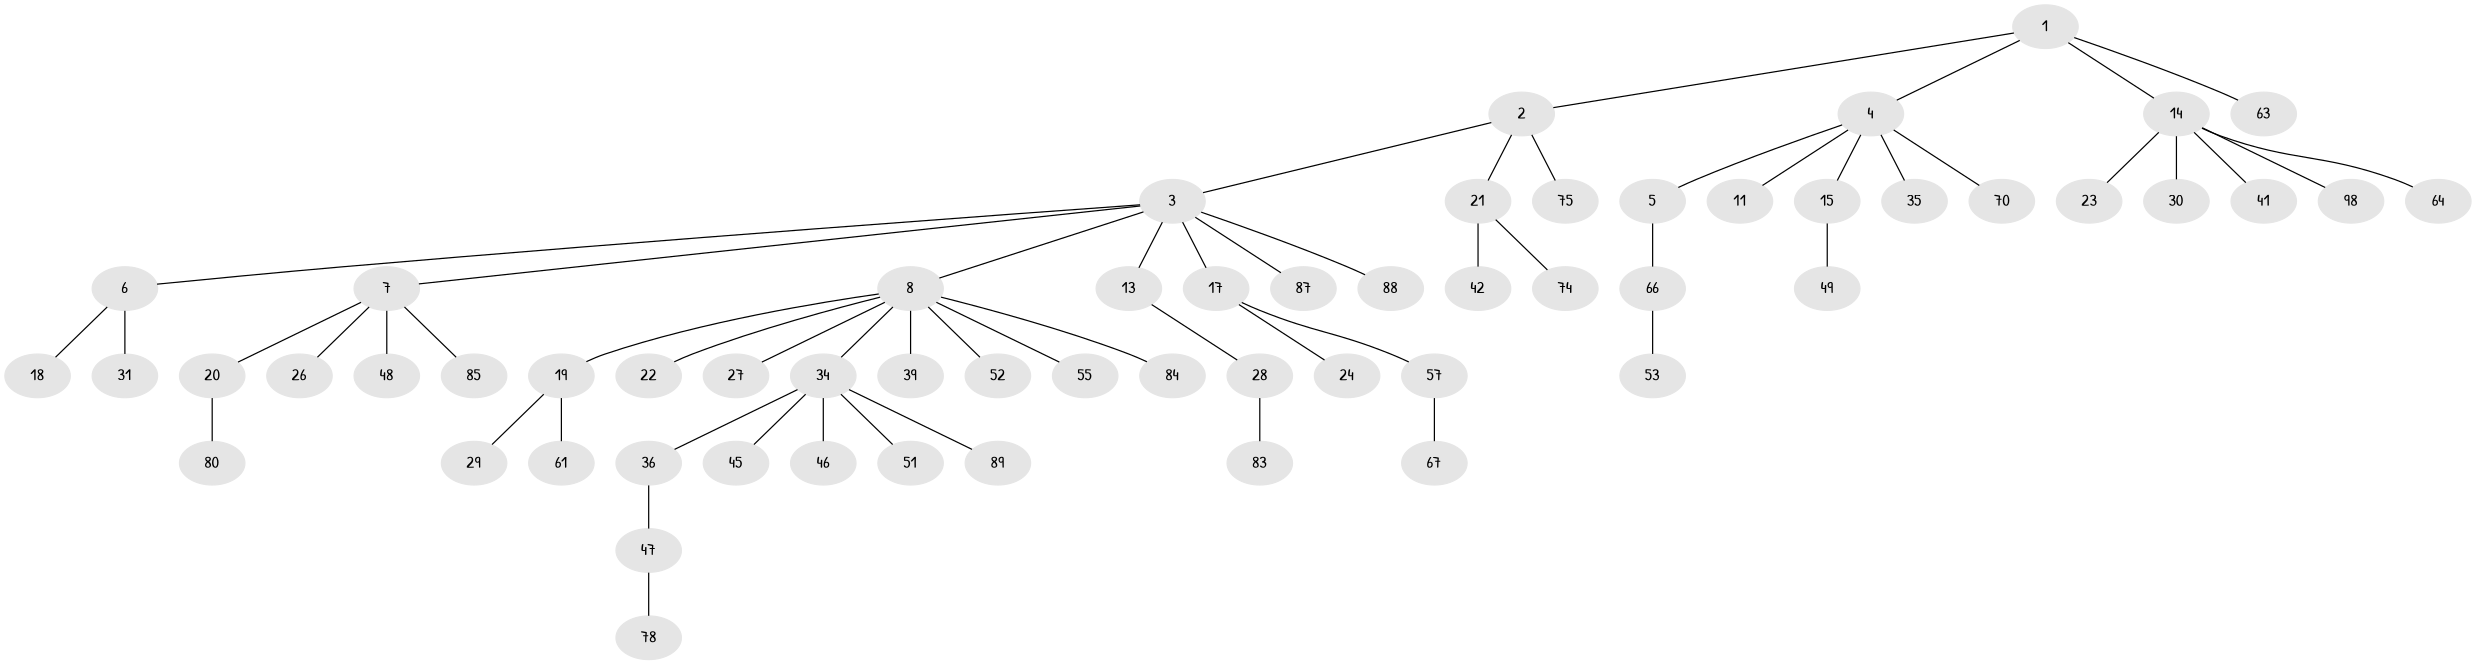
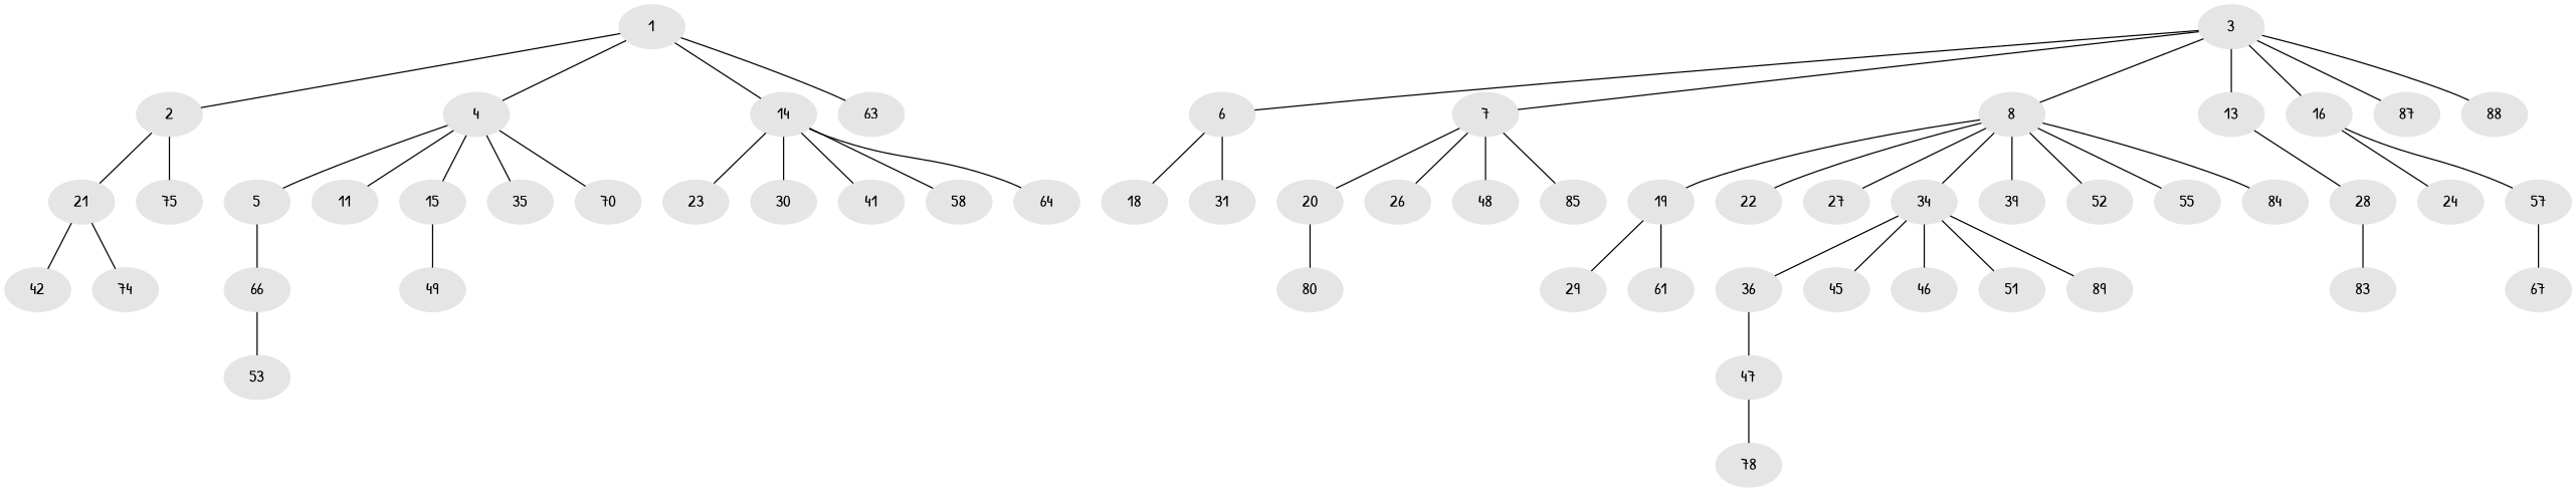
  graph {
    fontname="Patrick Hand"
    node [color=gray90 fontname="Patrick Hand" style=filled]
    edge [fontname="Patrick Hand"]
    1 [super="+10"]
    2 [super="+12"]
    4 [super="+59"]
    14 [super="+16"]
    63
    3 [super="+38"]
    21 [super="+40"]
    75
    5 [super="+32"]
    11 [super="+33"]
    15 [super="+76"]
    35
    70
    23
    30
    41 [super="+43"]
-   58 [label=98]
+   58
    64
    6 [super="+25"]
    7 [super="+54"]
    8 [super="+9"]
    13 [super="+71"]
-   17 [super="+44"]
+   17 [super="+44" label=16]
    87
    88
    42 [super="+83"]
    74
    18
    31 [super="+37"]
    20 [super="+50"]
    26
    48
    85
    19 [super="+86"]
    22
    27
    34 [super="+60"]
    39
    52 [super="+77"]
    55
    84
    28
    24
    57 [super="+68"]
    66 [super="+72"]
    49 [super="+51"]
    53 [super="+73"]
    80
    29
    61 [super="+65"]
    36
    45
    46 [super="+81"]
    n54 [label=51]
    89
    n56 [label=83]
    67
    47 [super="+62"]
    78 [super="+79"]
    1 -- 2
    1 -- 4
    1 -- 14
    1 -- 63
-   2 -- 3
    2 -- 21
    2 -- 75
    4 -- 5
    4 -- 11
    4 -- 15
    4 -- 35
    4 -- 70
    14 -- 23
    14 -- 30
    14 -- 41
    14 -- 58
    14 -- 64
    3 -- 6
    3 -- 7
    3 -- 8
    3 -- 13
    3 -- 17
    3 -- 87
    3 -- 88
    21 -- 42
    21 -- 74
    5 -- 66
    15 -- 49
    6 -- 18
    6 -- 31
    7 -- 20
    7 -- 26
    7 -- 48
    7 -- 85
    8 -- 19
    8 -- 22
    8 -- 27
    8 -- 34
    8 -- 39
    8 -- 52
    8 -- 55
    8 -- 84
    13 -- 28
    17 -- 24
    17 -- 57
    20 -- 80
    19 -- 29
    19 -- 61
    34 -- 36
    34 -- 45
    34 -- 46
    34 -- n54
    34 -- 89
    28 -- n56
    57 -- 67
    66 -- 53
    36 -- 47
    47 -- 78
  }
